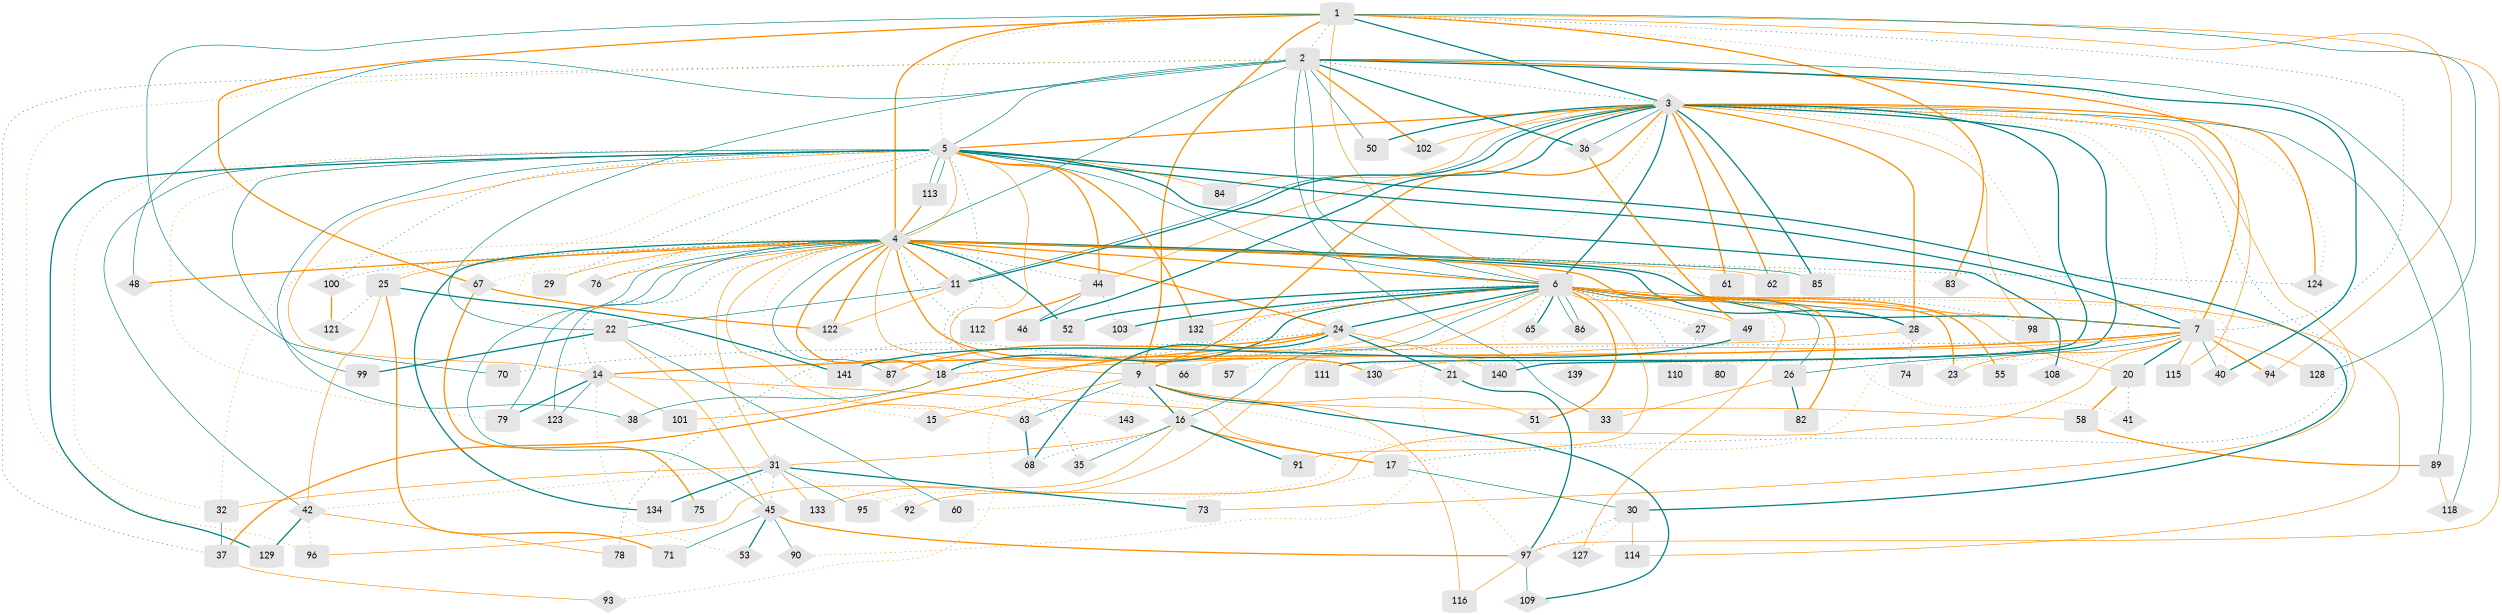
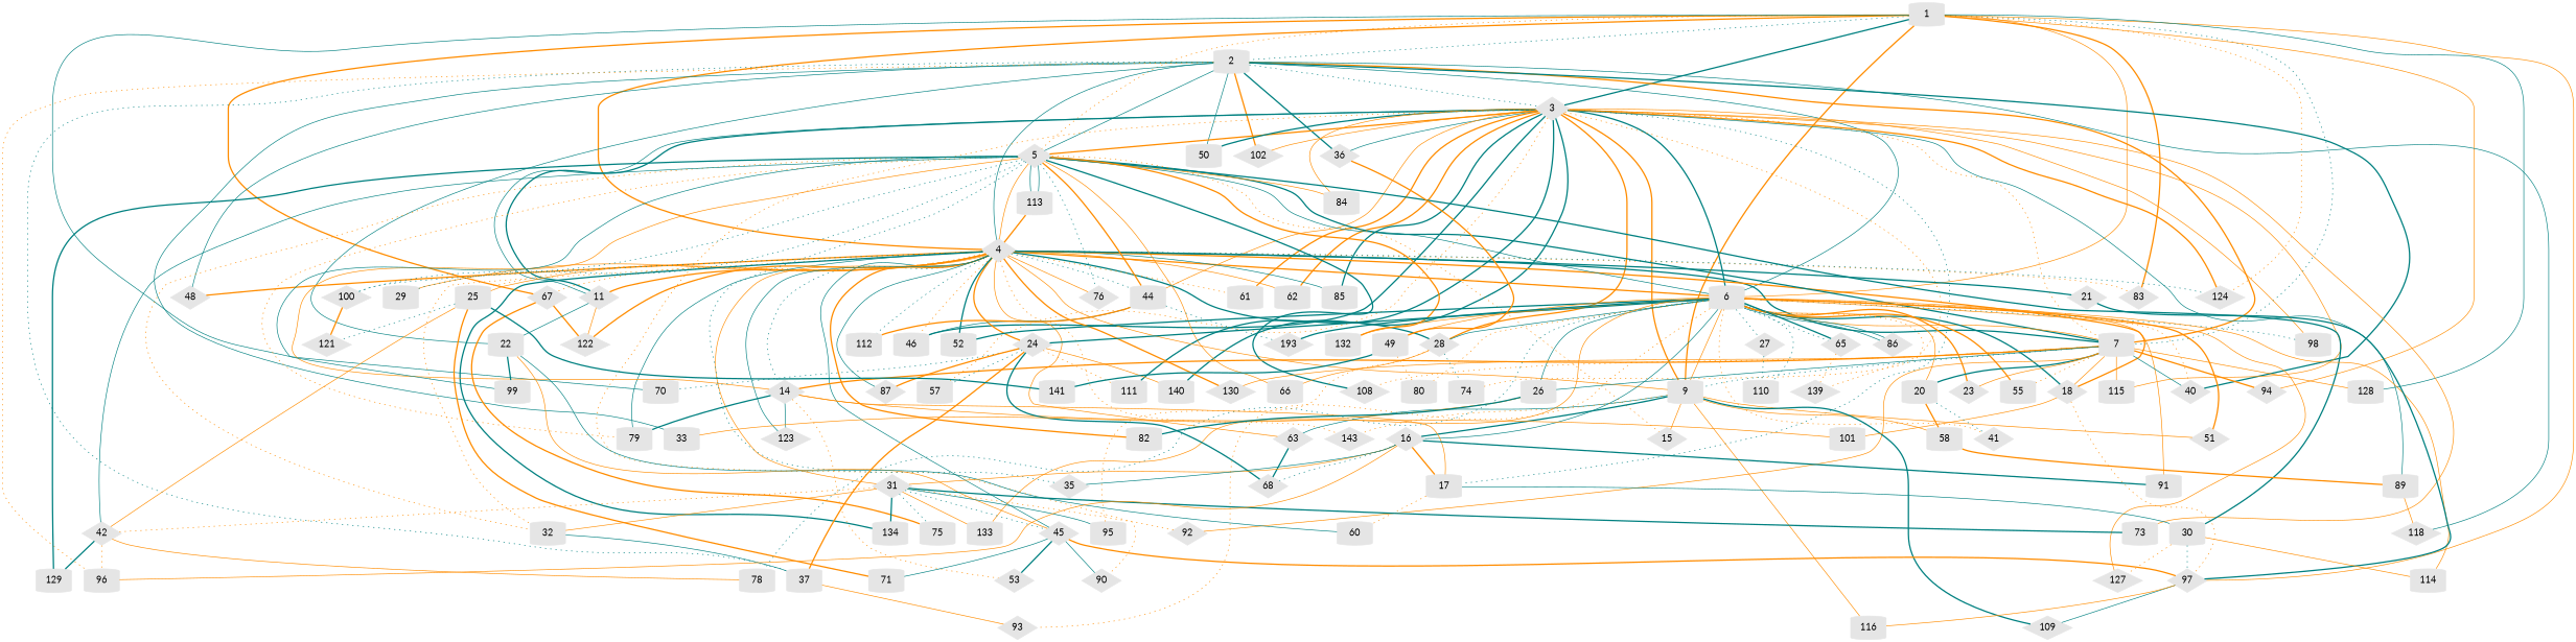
  graph {
    fontname=Lato
    node [color=gray90 fontname=Lato shape=cylinder style=filled]
    edge [color=darkorange fontname=Lato style=solid]
    1 [super="+12"]
    2 [super="+13"]
    3 [shape=diamond super="+64"]
    4 [shape=diamond super="+8"]
    5 [shape=diamond super="+105"]
    6 [super="+10"]
    7 [super="+34"]
    9 [super="+81"]
    67 [shape=diamond]
    70
    83 [shape=diamond]
    94 [shape=diamond]
    97 [shape=diamond super="+120"]
    124 [shape=diamond super="+136"]
    128
    22 [super="+47"]
    33
    36 [shape=diamond]
    37 [super="+56"]
    40 [shape=diamond super="+77"]
    48 [shape=diamond]
    50
    96 [super="+106"]
    102 [shape=diamond]
    118 [shape=diamond]
    11 [shape=diamond super="+39"]
    17 [super="+19"]
    28 [shape=diamond super="+43"]
    44 [super="+72"]
    46 [super="+119"]
    57
    61
    62
    73
    74
    84
    85
    89
    90 [shape=diamond]
    98
    111
    115
    140
    14 [shape=diamond super="+54"]
    18 [shape=diamond super="+125"]
    21 [shape=diamond]
    24 [shape=diamond super="+142"]
    25 [super="+104"]
    29
    31 [shape=diamond super="+59"]
    32
    45 [shape=diamond super="+138"]
    52
    63 [shape=diamond]
    76 [shape=diamond]
    79 [super="+117"]
    82
    87 [shape=diamond]
    100 [shape=diamond]
    112
    122 [shape=diamond super="+126"]
    123 [shape=diamond]
    130 [shape=diamond]
    134
    143 [shape=diamond]
    15 [shape=diamond]
    30 [super="+131"]
    35 [shape=diamond]
-   38 [shape=diamond]
    42 [shape=diamond super="+69"]
    66
    99
    108 [shape=diamond]
    113
    129
    132
    16 [shape=diamond super="+107"]
    20
    23 [shape=diamond]
    26
    27 [shape=diamond]
    41 [shape=diamond]
    49
    51 [shape=diamond]
    55 [super="+88"]
    65 [shape=diamond]
    78 [super="+135"]
    80
    86 [shape=diamond]
    91
    93 [shape=diamond]
-   103 [shape=diamond]
+   103 [shape=diamond label=193]
    110 [super="+137"]
    114
    127 [shape=diamond]
    133
    139 [shape=diamond]
    92 [shape=diamond]
    58
    109 [shape=diamond]
    116
    75
    60
    95
    53 [shape=diamond]
    101
    68 [shape=diamond]
    71
    121 [shape=diamond]
    141
    1 -- 2 [color=teal style=dotted]
    1 -- 3 [color=teal style=bold weight=2]
    1 -- 4 [style=bold weight=3]
    1 -- 5 [style=dotted]
    1 -- 6 [weight=2]
    1 -- 7 [color=teal style=dotted]
    1 -- 9 [style=bold]
    1 -- 67 [style=bold]
    1 -- 70 [color=teal]
    1 -- 83 [style=bold]
    1 -- 94
    1 -- 97
    1 -- 124 [style=dotted]
    1 -- 128 [color=teal]
    2 -- 3 [color=teal style=dotted]
    2 -- 4 [color=teal weight=2]
    2 -- 5 [color=teal]
    2 -- 6 [color=teal weight=2]
    2 -- 7 [style=bold]
    2 -- 22 [color=teal]
    2 -- 33 [color=teal]
    2 -- 36 [color=teal style=bold]
    2 -- 37 [color=teal style=dotted]
    2 -- 40 [color=teal style=bold]
    2 -- 48 [color=teal]
    2 -- 50 [color=teal]
    2 -- 96 [style=dotted]
    2 -- 102 [style=bold]
    2 -- 118 [color=teal]
    3 -- 5 [style=bold]
    3 -- 6 [color=teal style=bold weight=2]
    3 -- 7 [style=dotted]
    3 -- 9 [style=bold]
    3 -- 124 [style=bold]
    3 -- 36 [color=teal]
    3 -- 50 [color=teal style=bold]
    3 -- 102
    3 -- 11 [color=teal]
    3 -- 11 [color=teal style=bold]
    3 -- 17 [color=teal style=dotted]
    3 -- 28 [style=bold]
    3 -- 44
    3 -- 46 [color=teal style=bold]
    3 -- 57 [style=dotted]
    3 -- 61 [style=bold]
    3 -- 62 [style=bold]
    3 -- 73
    3 -- 74 [style=dotted]
    3 -- 84
    3 -- 85 [color=teal style=bold]
    3 -- 89 [color=teal]
    3 -- 90 [style=dotted]
    3 -- 98
    3 -- 111 [color=teal style=bold]
    3 -- 115
    3 -- 140 [color=teal style=bold]
    4 -- 5 [weight=2]
    4 -- 6 [style=bold weight=4]
    4 -- 7 [color=teal style=bold weight=2]
    4 -- 9 [weight=3]
    4 -- 67 [style=dotted]
    4 -- 83 [style=dotted]
    4 -- 124 [color=teal style=dotted]
    4 -- 48 [style=bold]
    4 -- 11 [style=bold]
    4 -- 28 [color=teal style=bold]
    4 -- 44 [color=teal style=dotted]
    4 -- 46 [style=dotted]
    4 -- 61 [style=dotted]
    4 -- 62
    4 -- 85 [color=teal]
    4 -- 14 [color=teal style=dotted]
    4 -- 18 [style=bold]
-   24 -- 21 [color=teal style=bold weight=2]
+   4 -- 21 [color=teal style=bold weight=2]
    4 -- 24 [style=bold]
    4 -- 25 [style=dotted weight=2]
    4 -- 25
    4 -- 29
    4 -- 31
    4 -- 32 [style=dotted]
    4 -- 45 [color=teal]
    4 -- 52 [color=teal style=bold]
    4 -- 63
    4 -- 76
    4 -- 79 [color=teal]
    4 -- 82 [style=bold]
    4 -- 87 [color=teal]
    4 -- 100 [color=teal style=dotted]
    4 -- 112 [color=teal style=dotted]
    4 -- 122 [style=bold]
    4 -- 123 [color=teal]
    4 -- 130 [style=bold]
    4 -- 134 [color=teal style=bold]
    4 -- 143 [style=dotted]
    5 -- 6 [color=teal weight=2]
    5 -- 7 [color=teal style=bold]
    5 -- 44 [style=bold]
    5 -- 84
    5 -- 14
    5 -- 29 [color=teal style=dotted]
    5 -- 32 [style=dotted]
    5 -- 76 [color=teal style=dotted]
    5 -- 79 [style=dotted]
    5 -- 100 [color=teal style=dotted]
    5 -- 15 [style=dotted]
    5 -- 30 [color=teal style=bold]
    5 -- 35 [color=teal style=dotted]
-   5 -- 38 [color=teal]
    5 -- 42 [color=teal]
    5 -- 66
    5 -- 99 [color=teal]
    5 -- 108 [color=teal style=bold]
    5 -- 113 [color=teal]
    5 -- 113 [color=teal]
    5 -- 129 [color=teal style=bold]
    5 -- 132 [style=bold]
    6 -- 7 [weight=2]
    6 -- 9 [weight=2]
    6 -- 40 [style=dotted]
    6 -- 28 [color=teal]
    6 -- 98 [color=teal style=dotted]
    6 -- 18 [color=teal style=bold]
    6 -- 24 [color=teal style=bold]
    6 -- 52 [color=teal style=bold]
    6 -- 132
    6 -- 16 [color=teal]
    6 -- 20
    6 -- 23 [style=bold]
    6 -- 26 [color=teal]
    6 -- 27 [color=teal style=dotted weight=2]
    6 -- 41 [style=dotted]
    6 -- 49
    6 -- 51 [style=bold]
    6 -- 55 [style=bold weight=2]
    6 -- 65 [color=teal style=dotted]
    6 -- 65 [color=teal style=bold]
    6 -- 78 [color=teal style=dotted weight=2]
    6 -- 80 [style=dotted]
    6 -- 86 [color=teal]
    6 -- 86 [color=teal]
    6 -- 91
    6 -- 93 [style=dotted]
    6 -- 103 [color=teal style=bold]
    6 -- 110 [color=teal style=dotted weight=2]
    6 -- 114
    6 -- 127
    6 -- 133
    6 -- 139 [style=dotted]
    7 -- 9 [color=teal style=dotted]
    7 -- 94 [style=bold]
    7 -- 128
    7 -- 40 [color=teal]
    7 -- 115
    7 -- 14 [style=bold]
    7 -- 18
    7 -- 130
    7 -- 108 [style=dotted]
    7 -- 20 [color=teal style=bold]
    7 -- 23
    7 -- 26 [color=teal]
    7 -- 55 [style=dotted]
    7 -- 92
    9 -- 63 [color=teal]
    9 -- 143 [style=dotted]
    9 -- 15
    9 -- 16 [color=teal style=bold]
    9 -- 51
    9 -- 58
    9 -- 109 [color=teal style=bold]
    9 -- 116
    67 -- 122 [style=bold]
    67 -- 75 [style=bold]
    97 -- 109 [color=teal]
    97 -- 116
    22 -- 45
    22 -- 99 [color=teal style=bold]
    22 -- 60 [color=teal]
    36 -- 49 [style=bold]
    37 -- 93
    11 -- 22 [color=teal]
    11 -- 122
    17 -- 30 [color=teal]
    17 -- 60 [style=dotted]
    28 -- 74 [color=teal style=dotted]
    28 -- 66
    28 -- 95 [style=dotted]
    44 -- 46 [color=teal]
    44 -- 112 [style=bold]
    44 -- 103 [color=teal style=dotted]
    89 -- 118
    14 -- 17
    14 -- 79 [color=teal style=bold]
    14 -- 123 [color=teal]
    14 -- 53 [style=dotted]
    14 -- 101
    18 -- 97 [style=dotted]
-   18 -- 38 [color=teal]
    18 -- 101
    21 -- 97 [color=teal style=bold]
    24 -- 70 [color=teal style=dotted]
    24 -- 37 [style=bold]
    24 -- 57 [color=teal style=dotted]
    24 -- 111 [style=dotted]
    24 -- 140
    24 -- 87 [style=bold]
    24 -- 68 [color=teal style=bold]
    25 -- 42
    25 -- 71 [style=bold]
    25 -- 121 [color=teal style=dotted]
    25 -- 141 [color=teal style=bold]
    31 -- 73 [color=teal style=bold]
    31 -- 32
    31 -- 45 [color=teal style=dotted]
    31 -- 134 [color=teal style=bold]
    31 -- 42 [style=dotted]
    31 -- 133
    31 -- 92 [style=dotted]
    31 -- 75 [color=teal style=dotted]
    31 -- 95 [color=teal]
    32 -- 37 [color=teal]
    45 -- 97 [style=bold]
    45 -- 90 [color=teal]
    45 -- 53 [color=teal style=bold]
    45 -- 71 [color=teal]
    63 -- 68 [color=teal style=bold]
    100 -- 121 [style=bold]
    30 -- 97 [color=teal style=dotted]
    30 -- 114
    30 -- 127 [style=dotted]
    42 -- 96 [style=dotted]
    42 -- 129 [color=teal style=bold]
    42 -- 78
    113 -- 4 [style=bold weight=2]
    16 -- 96
    16 -- 17 [style=bold]
    16 -- 31
    16 -- 35 [color=teal]
    16 -- 91 [color=teal style=bold]
    16 -- 68 [color=teal style=dotted]
    20 -- 41 [color=teal style=dotted]
    20 -- 58 [style=bold]
    26 -- 33
    26 -- 82 [color=teal style=bold]
    27 -- 110 [color=teal style=dotted]
    49 -- 80 [style=dotted]
    49 -- 141 [color=teal style=bold]
    65 -- 139 [style=dotted]
    58 -- 89 [style=bold]
  }
